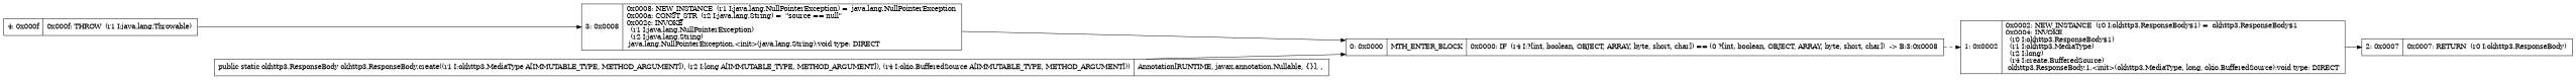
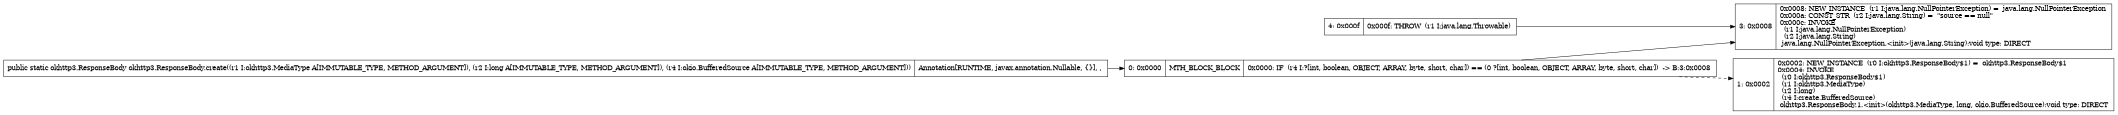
  digraph {
    rankdir=LR
    node [shape=record]
-   n1 [label="{0\:\ 0x0000|MTH_ENTER_BLOCK\l|0x0000: IF  (r4 I:?[int, boolean, OBJECT, ARRAY, byte, short, char]) == (0 ?[int, boolean, OBJECT, ARRAY, byte, short, char])  \-\> B:3:0x0008 \l}"]
+   n1 [label="{0\:\ 0x0000|MTH_BLOCK_BLOCK\l|0x0000: IF  (r4 I:?[int, boolean, OBJECT, ARRAY, byte, short, char]) == (0 ?[int, boolean, OBJECT, ARRAY, byte, short, char])  \-\> B:3:0x0008 \l}"]
    n2 [label="{1\:\ 0x0002|0x0002: NEW_INSTANCE  (r0 I:okhttp3.ResponseBody$1) =  okhttp3.ResponseBody$1 \l0x0004: INVOKE  \l  (r0 I:okhttp3.ResponseBody$1)\l  (r1 I:okhttp3.MediaType)\l  (r2 I:long)\l  (r4 I:create.BufferedSource)\l okhttp3.ResponseBody.1.\<init\>(okhttp3.MediaType, long, okio.BufferedSource):void type: DIRECT \l}"]
-   n3 [label="{3\:\ 0x0008|0x0008: NEW_INSTANCE  (r1 I:java.lang.NullPointerException) =  java.lang.NullPointerException \l0x000a: CONST_STR  (r2 I:java.lang.String) =  \"source == null\" \l0x002c: INVOKE  \l  (r1 I:java.lang.NullPointerException)\l  (r2 I:java.lang.String)\l java.lang.NullPointerException.\<init\>(java.lang.String):void type: DIRECT \l}"]
-   n4 [label="{2\:\ 0x0007|0x0007: RETURN  (r0 I:okhttp3.ResponseBody) \l}"]
+   n3 [label="{3\:\ 0x0008|0x0008: NEW_INSTANCE  (r1 I:java.lang.NullPointerException) =  java.lang.NullPointerException \l0x000a: CONST_STR  (r2 I:java.lang.String) =  \"source == null\" \l0x000c: INVOKE  \l  (r1 I:java.lang.NullPointerException)\l  (r2 I:java.lang.String)\l java.lang.NullPointerException.\<init\>(java.lang.String):void type: DIRECT \l}"]
    n5 [label="{4\:\ 0x000f|0x000f: THROW  (r1 I:java.lang.Throwable) \l}"]
    n6 [label="{public static okhttp3.ResponseBody okhttp3.ResponseBody.create((r1 I:okhttp3.MediaType A[IMMUTABLE_TYPE, METHOD_ARGUMENT]), (r2 I:long A[IMMUTABLE_TYPE, METHOD_ARGUMENT]), (r4 I:okio.BufferedSource A[IMMUTABLE_TYPE, METHOD_ARGUMENT]))  | Annotation[RUNTIME, javax.annotation.Nullable, \{\}], , \l}"]
    n1 -> n2 [style=dashed]
-   n3 -> n1
-   n2 -> n4
+   n1 -> n3
    n5 -> n3
    n6 -> n1
  }
